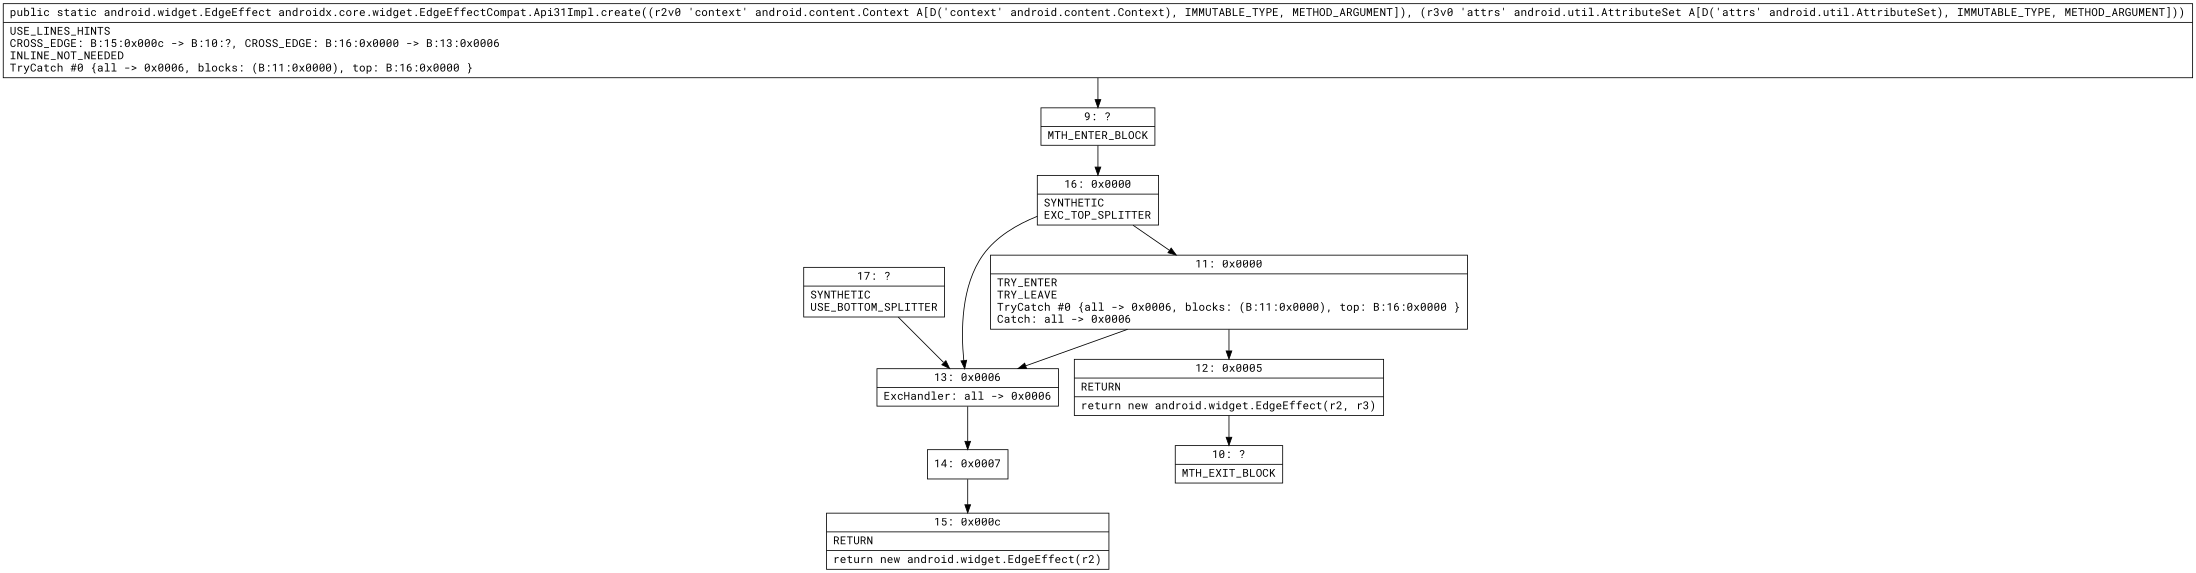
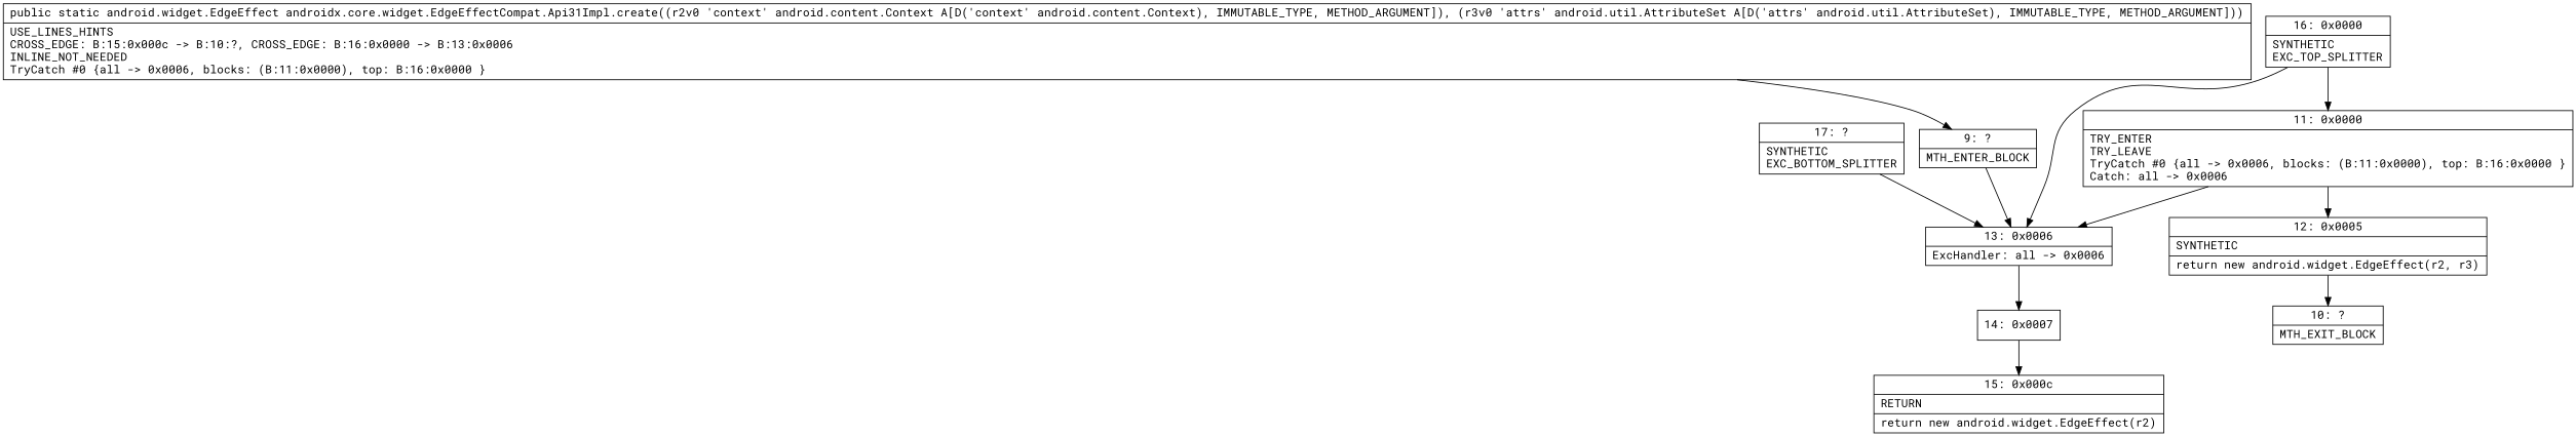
  digraph {
    fontname="Roboto Mono"
    node [fontname="Roboto Mono" shape=record]
    edge [fontname="Roboto Mono"]
    n1 [label="{9\:\ ?|MTH_ENTER_BLOCK\l}"]
    n2 [label="{16\:\ 0x0000|SYNTHETIC\lEXC_TOP_SPLITTER\l}"]
    n3 [label="{11\:\ 0x0000|TRY_ENTER\lTRY_LEAVE\lTryCatch #0 \{all \-\> 0x0006, blocks: (B:11:0x0000), top: B:16:0x0000 \}\lCatch: all \-\> 0x0006\l}"]
    n4 [label="{13\:\ 0x0006|ExcHandler: all \-\> 0x0006\l}"]
-   n5 [label="{12\:\ 0x0005|RETURN\l|return new android.widget.EdgeEffect(r2, r3)\l}"]
+   n5 [label="{12\:\ 0x0005|SYNTHETIC\l|return new android.widget.EdgeEffect(r2, r3)\l}"]
    n6 [label="{14\:\ 0x0007}"]
    n7 [label="{10\:\ ?|MTH_EXIT_BLOCK\l}"]
-   n8 [label="{17\:\ ?|SYNTHETIC\lUSE_BOTTOM_SPLITTER\l}"]
+   n8 [label="{17\:\ ?|SYNTHETIC\lEXC_BOTTOM_SPLITTER\l}"]
    n9 [label="{15\:\ 0x000c|RETURN\l|return new android.widget.EdgeEffect(r2)\l}"]
    n10 [label="{public static android.widget.EdgeEffect androidx.core.widget.EdgeEffectCompat.Api31Impl.create((r2v0 'context' android.content.Context A[D('context' android.content.Context), IMMUTABLE_TYPE, METHOD_ARGUMENT]), (r3v0 'attrs' android.util.AttributeSet A[D('attrs' android.util.AttributeSet), IMMUTABLE_TYPE, METHOD_ARGUMENT]))  | USE_LINES_HINTS\lCROSS_EDGE: B:15:0x000c \-\> B:10:?, CROSS_EDGE: B:16:0x0000 \-\> B:13:0x0006\lINLINE_NOT_NEEDED\lTryCatch #0 \{all \-\> 0x0006, blocks: (B:11:0x0000), top: B:16:0x0000 \}\l}"]
-   n1 -> n2
+   n1 -> n4
    n2 -> n3
    n2 -> n4
    n3 -> n4
    n3 -> n5
    n4 -> n6
    n5 -> n7
    n6 -> n9
    n8 -> n4
    n10 -> n1
  }
